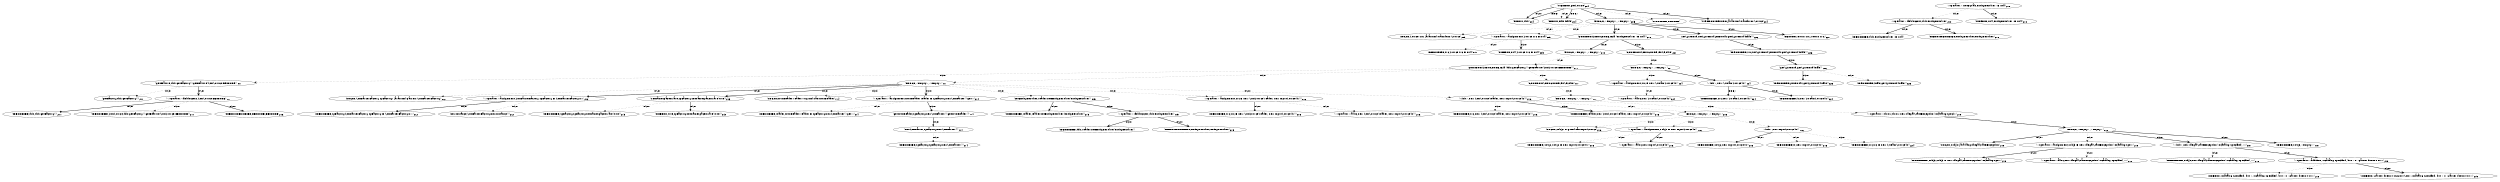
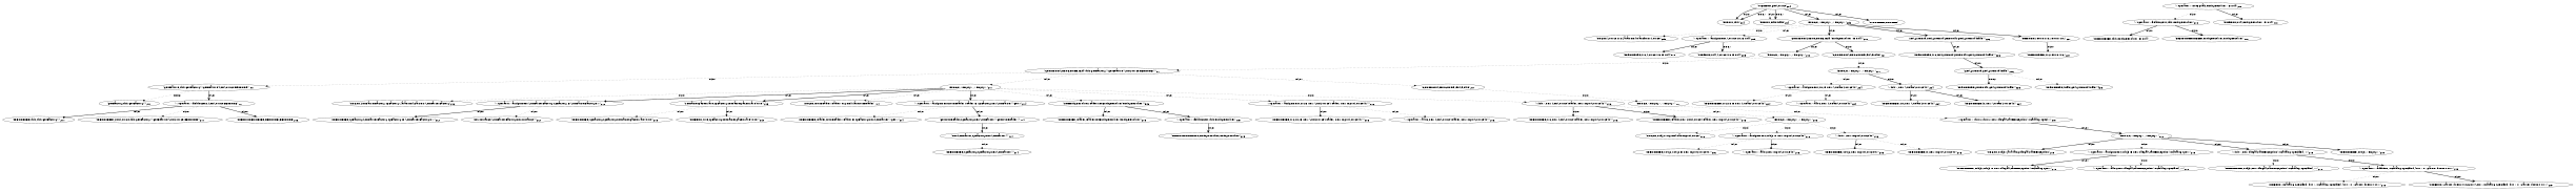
  digraph {
    edge [arrowhead=dot style=bold]
    n1 [label=<(METHOD,getSource)<SUB>204</SUB>>]
    n2 [label=<(PARAM,this)<SUB>204</SUB>>]
    n3 [label=<(PARAM,File infile)<SUB>204</SUB>>]
    n4 [label=<(BLOCK,&lt;empty&gt;,&lt;empty&gt;)<SUB>205</SUB>>]
    n5 [label=<(MODIFIER,PRIVATE)>]
-   n6 [label=<(METHOD_RETURN,javax.xml.transform.Source)<SUB>204</SUB>>]
    n7 [label=<(LOCAL,Source src: javax.xml.transform.Source)<SUB>209</SUB>>]
    n8 [label=<(&lt;operator&gt;.assignment,Source src = null)<SUB>209</SUB>>]
    n9 [label=<(CONTROL_STRUCTURE,IF,if (entityResolver != null))<SUB>210</SUB>>]
    n10 [label=<(setSystemId,setSystemId(JAXPUtils.getSystemId(infile)))<SUB>226</SUB>>]
    n11 [label=<(RETURN,return src;,return src;)<SUB>227</SUB>>]
    n12 [label=<(IDENTIFIER,src,Source src = null)<SUB>909</SUB>>]
    n13 [label=<(LITERAL,null,Source src = null)<SUB>209</SUB>>]
    n14 [label=<(BLOCK,&lt;empty&gt;,&lt;empty&gt;)<SUB>210</SUB>>]
    n15 [label=<(CONTROL_STRUCTURE,ELSE,else)<SUB>221</SUB>>]
    n16 [label=<(IDENTIFIER,src,setSystemId(JAXPUtils.getSystemId(infile)))<SUB>226</SUB>>]
+   n17 [label=<(IDENTIFIER,src,return src;)<SUB>227</SUB>>]
    n18 [label=<(&lt;operator&gt;.notEquals,entityResolver != null)<SUB>210</SUB>>]
    n19 [label=<(&lt;operator&gt;.fieldAccess,this.entityResolver)<SUB>210</SUB>>]
    n20 [label=<(LITERAL,null,entityResolver != null)<SUB>210</SUB>>]
    n21 [label=<(CONTROL_STRUCTURE,IF,if (this.getFactory().getFeature(SAXSource.FEATURE)))<SUB>211</SUB>>]
    n22 [label=<(BLOCK,&lt;empty&gt;,&lt;empty&gt;)<SUB>221</SUB>>]
    n23 [label=<(IDENTIFIER,this,entityResolver != null)>]
    n24 [label=<(FIELD_IDENTIFIER,entityResolver,entityResolver)<SUB>210</SUB>>]
    n25 [label=<(getFeature,this.getFactory().getFeature(SAXSource.FEATURE))<SUB>311</SUB>>]
    n26 [label=<(BLOCK,&lt;empty&gt;,&lt;empty&gt;)<SUB>211</SUB>>]
    n27 [label=<(CONTROL_STRUCTURE,ELSE,else)<SUB>217</SUB>>]
    n28 [label=<(getFactory,this.getFactory())<SUB>211</SUB>>]
    n29 [label=<(&lt;operator&gt;.fieldAccess,SAXSource.FEATURE)<SUB>211</SUB>>]
    n30 [label=<(LOCAL,SAXParserFactory spFactory: javax.xml.parsers.SAXParserFactory)<SUB>212</SUB>>]
    n31 [label=<(&lt;operator&gt;.assignment,SAXParserFactory spFactory = SAXParserFactory.n...)<SUB>212</SUB>>]
    n32 [label=<(setNamespaceAware,spFactory.setNamespaceAware(true))<SUB>213</SUB>>]
    n33 [label=<(LOCAL,XMLReader reader: org.xml.sax.XMLReader)<SUB>714</SUB>>]
    n34 [label=<(&lt;operator&gt;.assignment,XMLReader reader = spFactory.newSAXParser().get...)<SUB>214</SUB>>]
    n35 [label=<(setEntityResolver,reader.setEntityResolver(entityResolver))<SUB>915</SUB>>]
    n36 [label=<(&lt;operator&gt;.assignment,src = new SAXSource(reader, new InputSource(is)))<SUB>216</SUB>>]
    n37 [label=<(&lt;init&gt;,new SAXSource(reader, new InputSource(is)))<SUB>216</SUB>>]
    n38 [label=<(BLOCK,&lt;empty&gt;,&lt;empty&gt;)<SUB>217</SUB>>]
    n39 [label=<(IDENTIFIER,this,this.getFactory())<SUB>211</SUB>>]
    n40 [label=<(IDENTIFIER,SAXSource,this.getFactory().getFeature(SAXSource.FEATURE))<SUB>211</SUB>>]
    n41 [label=<(FIELD_IDENTIFIER,FEATURE,FEATURE)<SUB>216</SUB>>]
    n42 [label=<(IDENTIFIER,spFactory,SAXParserFactory spFactory = SAXParserFactory.n...)<SUB>212</SUB>>]
    n43 [label=<(newInstance,SAXParserFactory.newInstance())<SUB>212</SUB>>]
    n44 [label=<(IDENTIFIER,spFactory,spFactory.setNamespaceAware(true))<SUB>213</SUB>>]
    n45 [label=<(LITERAL,true,spFactory.setNamespaceAware(true))<SUB>213</SUB>>]
    n46 [label=<(IDENTIFIER,reader,XMLReader reader = spFactory.newSAXParser().get...)<SUB>214</SUB>>]
    n47 [label=<(getXMLReader,spFactory.newSAXParser().getXMLReader())<SUB>714</SUB>>]
    n48 [label=<(IDENTIFIER,reader,reader.setEntityResolver(entityResolver))<SUB>215</SUB>>]
    n49 [label=<(&lt;operator&gt;.fieldAccess,this.entityResolver)<SUB>215</SUB>>]
    n50 [label=<(IDENTIFIER,src,src = new SAXSource(reader, new InputSource(is)))<SUB>216</SUB>>]
    n51 [label=<(&lt;operator&gt;.alloc,new SAXSource(reader, new InputSource(is)))<SUB>216</SUB>>]
    n52 [label=<(IDENTIFIER,src,new SAXSource(reader, new InputSource(is)))<SUB>216</SUB>>]
    n53 [label=<(IDENTIFIER,reader,new SAXSource(reader, new InputSource(is)))<SUB>216</SUB>>]
    n54 [label=<(BLOCK,&lt;empty&gt;,&lt;empty&gt;)<SUB>216</SUB>>]
    n55 [label=<(newSAXParser,spFactory.newSAXParser())<SUB>214</SUB>>]
    n56 [label=<(IDENTIFIER,spFactory,spFactory.newSAXParser())<SUB>214</SUB>>]
-   n57 [label=<(IDENTIFIER,this,reader.setEntityResolver(entityResolver))>]
    n58 [label=<(FIELD_IDENTIFIER,entityResolver,entityResolver)<SUB>215</SUB>>]
    n59 [label=<(LOCAL,$obj2: org.xml.sax.InputSource)<SUB>216</SUB>>]
    n60 [label=<(&lt;operator&gt;.assignment,$obj2 = new InputSource(is))<SUB>216</SUB>>]
    n61 [label=<(&lt;init&gt;,new InputSource(is))<SUB>216</SUB>>]
    n62 [label=<(IDENTIFIER,$obj2,$obj2 = new InputSource(is))<SUB>216</SUB>>]
    n63 [label=<(&lt;operator&gt;.alloc,new InputSource(is))<SUB>216</SUB>>]
    n64 [label=<(IDENTIFIER,$obj2,new InputSource(is))<SUB>216</SUB>>]
    n65 [label=<(IDENTIFIER,is,new InputSource(is))<SUB>216</SUB>>]
    n66 [label=<(&lt;operator&gt;.throw,throw new IllegalStateException(&quot;xcatalog speci...)<SUB>218</SUB>>]
    n67 [label=<(BLOCK,&lt;empty&gt;,&lt;empty&gt;)<SUB>218</SUB>>]
    n68 [label=<(LOCAL,$obj3: java.lang.IllegalStateException)<SUB>218</SUB>>]
    n69 [label=<(&lt;operator&gt;.assignment,$obj3 = new IllegalStateException(&quot;xcatalog spe...)<SUB>218</SUB>>]
    n70 [label=<(&lt;init&gt;,new IllegalStateException(&quot;xcatalog specified, ...)<SUB>218</SUB>>]
    n71 [label=<(IDENTIFIER,$obj3,&lt;empty&gt;)<SUB>218</SUB>>]
    n72 [label=<(IDENTIFIER,$obj3,$obj3 = new IllegalStateException(&quot;xcatalog spe...)<SUB>218</SUB>>]
    n73 [label=<(&lt;operator&gt;.alloc,new IllegalStateException(&quot;xcatalog specified, ...)<SUB>218</SUB>>]
    n74 [label=<(IDENTIFIER,$obj3,new IllegalStateException(&quot;xcatalog specified, ...)<SUB>218</SUB>>]
    n75 [label=<(&lt;operator&gt;.addition,&quot;xcatalog specified, but &quot; + &quot;parser doesn't su...)<SUB>218</SUB>>]
    n76 [label=<(LITERAL,&quot;xcatalog specified, but &quot;,&quot;xcatalog specified, but &quot; + &quot;parser doesn't su...)<SUB>218</SUB>>]
    n77 [label=<(LITERAL,&quot;parser doesn't support SAX&quot;,&quot;xcatalog specified, but &quot; + &quot;parser doesn't su...)<SUB>219</SUB>>]
    n78 [label=<(&lt;operator&gt;.assignment,src = new StreamSource(is))<SUB>224</SUB>>]
    n79 [label=<(&lt;init&gt;,new StreamSource(is))<SUB>224</SUB>>]
    n80 [label=<(IDENTIFIER,src,src = new StreamSource(is))<SUB>224</SUB>>]
    n81 [label=<(&lt;operator&gt;.alloc,new StreamSource(is))<SUB>224</SUB>>]
    n82 [label=<(IDENTIFIER,src,new StreamSource(is))<SUB>224</SUB>>]
    n83 [label=<(IDENTIFIER,is,new StreamSource(is))<SUB>224</SUB>>]
    n84 [label=<(getSystemId,getSystemId(infile))<SUB>226</SUB>>]
    n85 [label=<(IDENTIFIER,JAXPUtils,getSystemId(infile))<SUB>226</SUB>>]
-   n86 [label=<(IDENTIFIER,infile,getSystemId(infile))<SUB>226</SUB>>]
+   n86 [label=<(IDENTIFIER,infile,getSystemId(infile))<SUB>426</SUB>>]
    n1 -> n2 [arrowhead=normal label="AST: "]
    n1 -> n2 [arrowhead=normal label="DDG: "]
    n1 -> n3 [arrowhead=normal label="AST: " style=dotted]
    n1 -> n3 [arrowhead=vee label="DDG: "]
    n1 -> n4 [arrowhead=vee label="AST: "]
-   n1 -> n5 [arrowhead=normal label="AST: " style=dotted]
-   n1 -> n6 [label="AST: "]
+   n1 -> n5 [arrowhead=normal label="AST: "]
    n4 -> n7 [label="AST: " style=dotted]
    n4 -> n8 [arrowhead=normal label="AST: " style=dotted]
    n4 -> n9 [arrowhead=vee label="AST: "]
    n4 -> n10 [arrowhead=vee label="AST: "]
    n4 -> n11 [arrowhead=vee label="AST: "]
-   n8 -> n12 [label="AST: " style=dotted]
-   n8 -> n13 [arrowhead=vee label="AST: "]
+   n8 -> n12 [label="AST: "]
+   n8 -> n13 [arrowhead=vee label="DDG: "]
    n9 -> n14 [label="AST: "]
    n9 -> n15 [arrowhead=vee label="AST: "]
    n10 -> n16 [label="AST: "]
+   n11 -> n17 [label="AST: "]
    n14 -> n21 [label="AST: " style=dotted]
    n15 -> n22 [label="AST: " style=dotted]
    n16 -> n84 [arrowhead=normal label="AST: "]
    n18 -> n19 [label="AST: " style=dotted]
    n18 -> n20 [label="AST: "]
    n19 -> n23 [arrowhead=vee label="AST: "]
    n19 -> n24 [arrowhead=vee label="AST: "]
    n21 -> n25 [arrowhead=vee label="AST: " style=dotted]
    n21 -> n26 [arrowhead=normal label="AST: " style=dotted]
    n21 -> n27 [arrowhead=normal label="AST: " style=dotted]
    n22 -> n78 [label="AST: " style=dotted]
    n22 -> n79 [label="AST: "]
-   n25 -> n28 [label="AST: " style=dotted]
+   n25 -> n28 [label="DDG: " style=dotted]
    n25 -> n29 [arrowhead=vee label="AST: "]
    n26 -> n30 [arrowhead=normal label="AST: " style=dotted]
    n26 -> n31 [label="AST: "]
    n26 -> n32 [arrowhead=vee label="AST: "]
    n26 -> n33 [arrowhead=vee label="AST: " style=dotted]
    n26 -> n34 [arrowhead=vee label="AST: "]
    n26 -> n35 [label="AST: " style=dotted]
    n26 -> n36 [arrowhead=normal label="AST: " style=dotted]
    n26 -> n37 [arrowhead=normal label="AST: " style=dotted]
    n27 -> n38 [label="AST: " style=dotted]
    n29 -> n39 [label="AST: "]
    n29 -> n40 [arrowhead=normal label="AST: " style=dotted]
    n29 -> n41 [arrowhead=normal label="AST: "]
    n31 -> n42 [label="AST: "]
    n31 -> n43 [label="AST: " style=dotted]
    n32 -> n44 [arrowhead=normal label="AST: " style=dotted]
    n32 -> n45 [arrowhead=normal label="AST: "]
    n34 -> n46 [label="AST: " style=dotted]
    n34 -> n47 [label="AST: "]
    n35 -> n48 [arrowhead=normal label="AST: "]
    n35 -> n49 [arrowhead=normal label="AST: "]
    n36 -> n50 [label="AST: "]
    n36 -> n51 [label="AST: " style=dotted]
-   n37 -> n52 [arrowhead=normal label="AST: " style=dotted]
+   n37 -> n52 [arrowhead=normal label="AST: "]
    n37 -> n53 [arrowhead=vee label="AST: "]
    n37 -> n54 [label="AST: " style=dotted]
    n38 -> n66 [arrowhead=normal label="AST: " style=dotted]
    n47 -> n55 [arrowhead=normal label="AST: "]
-   n49 -> n57 [arrowhead=vee label="AST: "]
    n49 -> n58 [arrowhead=vee label="AST: "]
    n54 -> n59 [arrowhead=vee label="AST: " style=dotted]
    n54 -> n60 [arrowhead=vee label="AST: " style=dotted]
    n54 -> n61 [arrowhead=vee label="AST: " style=dotted]
    n55 -> n56 [label="AST: " style=dotted]
    n60 -> n62 [arrowhead=vee label="AST: " style=dotted]
-   n60 -> n63 [arrowhead=vee label="AST: "]
+   n60 -> n63 [label="AST: "]
    n61 -> n64 [label="AST: "]
    n61 -> n65 [arrowhead=normal label="AST: " style=dotted]
    n66 -> n67 [arrowhead=vee label="AST: "]
    n67 -> n68 [arrowhead=normal label="AST: "]
    n67 -> n69 [arrowhead=vee label="AST: " style=dotted]
    n67 -> n70 [arrowhead=vee label="AST: "]
    n67 -> n71 [arrowhead=normal label="AST: "]
    n69 -> n72 [arrowhead=normal label="AST: "]
    n69 -> n73 [arrowhead=vee label="AST: " style=dotted]
    n70 -> n74 [arrowhead=normal label="AST: " style=dotted]
    n70 -> n75 [arrowhead=normal label="AST: "]
    n75 -> n76 [label="AST: " style=dotted]
    n75 -> n77 [arrowhead=vee label="AST: "]
-   n61 -> n80 [label="AST: " style=dotted]
+   n78 -> n80 [label="AST: " style=dotted]
    n78 -> n81 [arrowhead=normal label="AST: " style=dotted]
-   n79 -> n82 [label="DDG: "]
-   n79 -> n83 [label="AST: "]
-   n84 -> n85 [label="AST: "]
+   n79 -> n82 [label="AST: "]
+   n79 -> n83 [arrowhead=normal label="AST: "]
+   n84 -> n85 [label="DDG: "]
    n84 -> n86 [arrowhead=vee label="AST: " style=dotted]
  }
